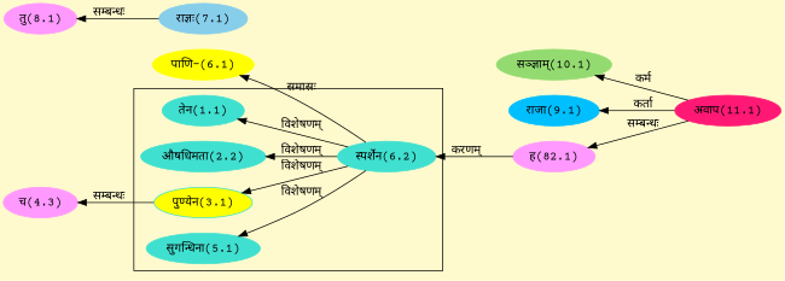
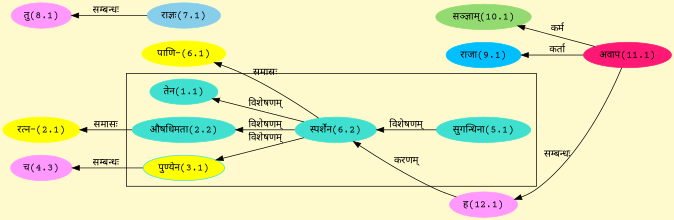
  digraph {
    bgcolor=lemonchiffon1
    compound=true
    fontname="Courier Prime"
    rankdir=LR
    node [color="#40E0D0" fontname="Courier Prime" style=filled]
    edge [dir=back fontname="Courier Prime"]
    n1 [label="तेन(1.1)"]
    n2 [label="स्पर्शेन(6.2)"]
    n3 [label="औषधिमता(2.2)"]
    n4 [fillcolor="#FFFF00" label="पुण्येन(3.1)"]
    n5 [label="सुगन्धिना(5.1)"]
-   n6 [color="#FF99FF" label="ह(82.1)"]
+   n6 [color="#FF99FF" label="ह(12.1)"]
    n7 [color="#FF1975" label="अवाप(11.1)"]
+   n8 [color="#FFFF00" label="रत्न-(2.1)"]
    n9 [color="#FF99FF" label="च(4.3)"]
    n10 [color="#FFFF00" label="पाणि-(6.1)"]
    n11 [color="#87CEEB" label="राज्ञः(7.1)"]
    n12 [color="#93DB70" label="सञ्ज्ञाम्(10.1)"]
    n13 [color="#FF99FF" label="तु(8.1)"]
    n14 [color="#00BFFF" label="राजा(9.1)"]
    subgraph cluster_1 {
      n1
      n2
      n3
      n4
      n5
    }
    n1 -> n2 [label="विशेषणम्"]
    n2 -> n6 [label="करणम्"]
    n3 -> n2 [label="विशेषणम्"]
    n4 -> n2 [label="विशेषणम्"]
-   n5 -> n2 [label="विशेषणम्"]
+   n2 -> n5 [label="विशेषणम्"]
    n6 -> n7 [label="सम्बन्धः"]
+   n8 -> n3 [label="समासः"]
    n9 -> n4 [label="सम्बन्धः"]
    n10 -> n2 [label="समासः"]
    n12 -> n7 [label="कर्म"]
    n13 -> n11 [label="सम्बन्धः"]
    n14 -> n7 [label="कर्ता"]
  }
